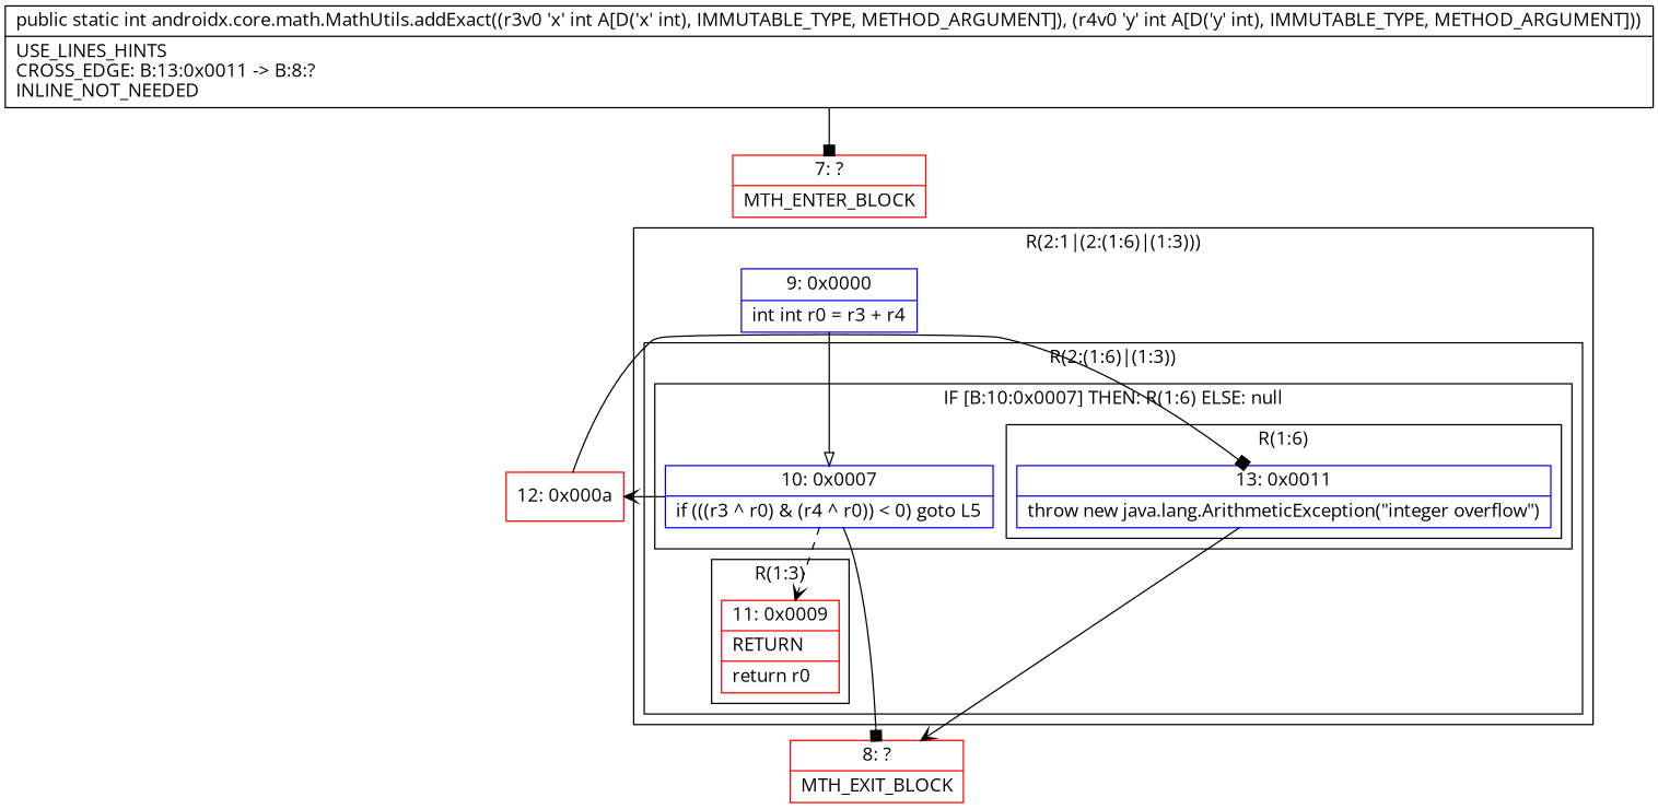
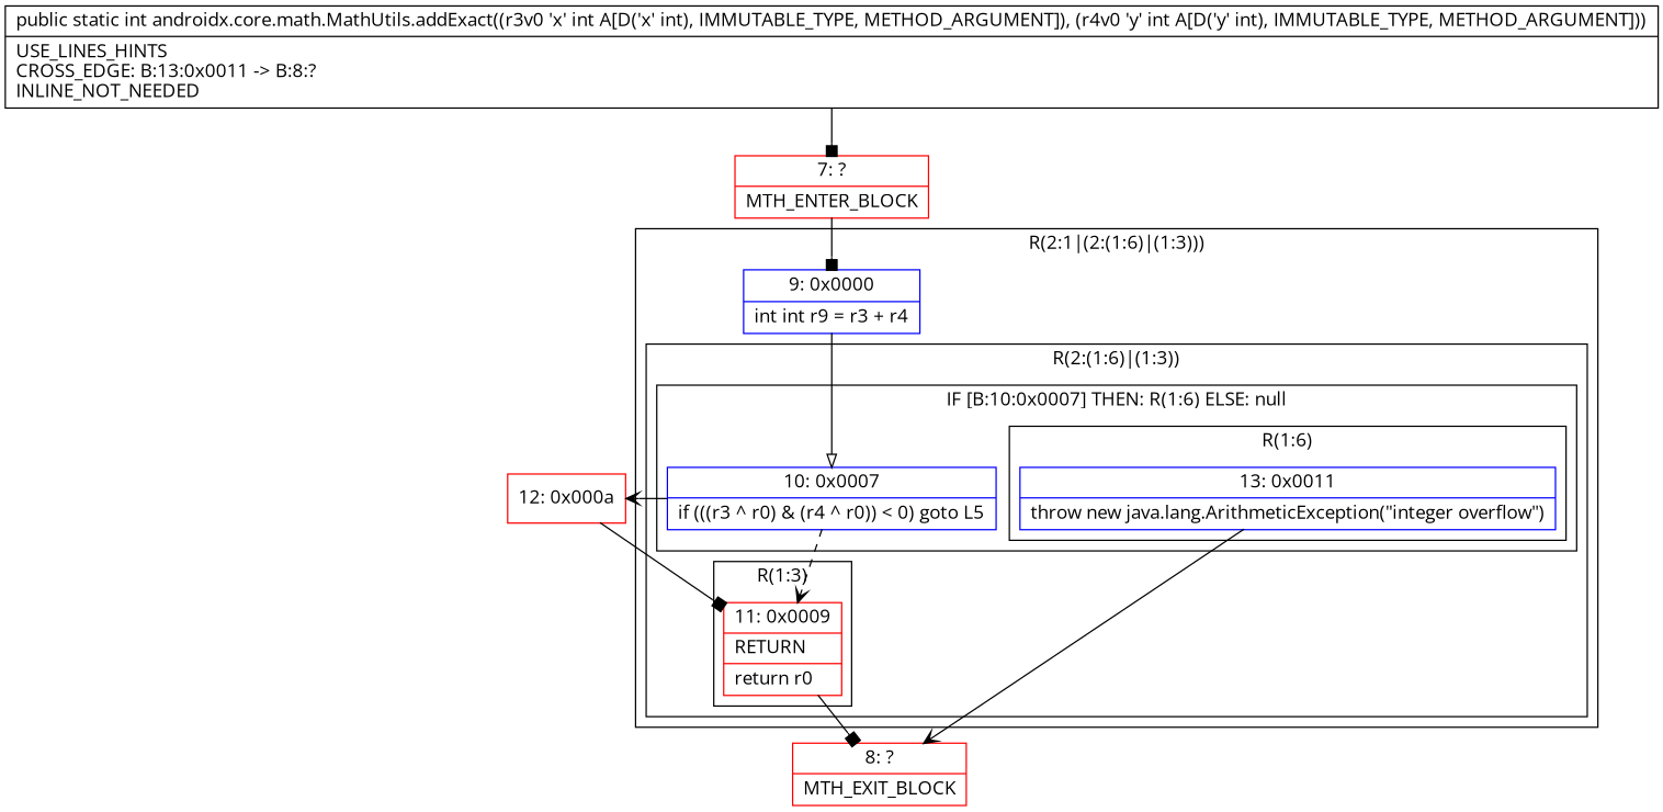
  digraph {
    fontname="Open Sans"
    node [color=red fontname="Open Sans" shape=record]
    edge [arrowhead=box fontname="Open Sans"]
    n1 [color=blue label="{13\:\ 0x0011|throw new java.lang.ArithmeticException(\"integer overflow\")\l}"]
    n2 [color=blue label="{10\:\ 0x0007|if (((r3 ^ r0) & (r4 ^ r0)) \< 0) goto L5\l}"]
    n3 [label="{11\:\ 0x0009|RETURN\l|return r0\l}"]
-   n4 [color=blue label="{9\:\ 0x0000|int int r0 = r3 + r4\l}"]
+   n4 [color=blue label="{9\:\ 0x0000|int int r9 = r3 + r4\l}"]
    n5 [label="{8\:\ ?|MTH_EXIT_BLOCK\l}"]
    n6 [label="{12\:\ 0x000a}"]
    n7 [label="{7\:\ ?|MTH_ENTER_BLOCK\l}"]
    n8 [label="{public static int androidx.core.math.MathUtils.addExact((r3v0 'x' int A[D('x' int), IMMUTABLE_TYPE, METHOD_ARGUMENT]), (r4v0 'y' int A[D('y' int), IMMUTABLE_TYPE, METHOD_ARGUMENT]))  | USE_LINES_HINTS\lCROSS_EDGE: B:13:0x0011 \-\> B:8:?\lINLINE_NOT_NEEDED\l}" color=""]
    subgraph cluster_1 {
      label="R(2:1|(2:(1:6)|(1:3)))"
      n4
      subgraph cluster_2 {
        label="R(2:(1:6)|(1:3))"
        subgraph cluster_3 {
          label="IF [B:10:0x0007] THEN: R(1:6) ELSE: null"
          n2
          subgraph cluster_4 {
            label="R(1:6)"
            n1
          }
        }
        subgraph cluster_5 {
          label="R(1:3)"
          n3
        }
      }
    }
    n1 -> n5 [arrowhead=vee]
    n2 -> n3 [arrowhead=vee style=dashed]
    n2 -> n6 [arrowhead=vee]
-   n2 -> n5
+   n3 -> n5
    n4 -> n2 [arrowhead=onormal]
-   n6 -> n1
+   n6 -> n3
+   n7 -> n4
    n8 -> n7
  }
